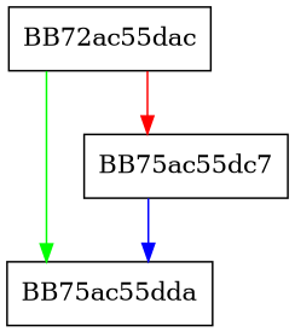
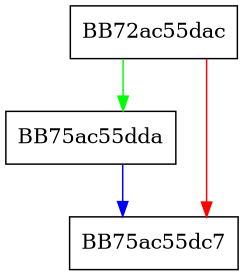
  digraph {
    splines=ortho
    node [shape=box]
    n1 [label=BB72ac55dac]
    BB75ac55dda
    BB75ac55dc7
    n1 -> BB75ac55dda [color=green]
    n1 -> BB75ac55dc7 [color=red]
-   BB75ac55dc7 -> BB75ac55dda [color=blue]
+   BB75ac55dda -> BB75ac55dc7 [color=blue]
  }
